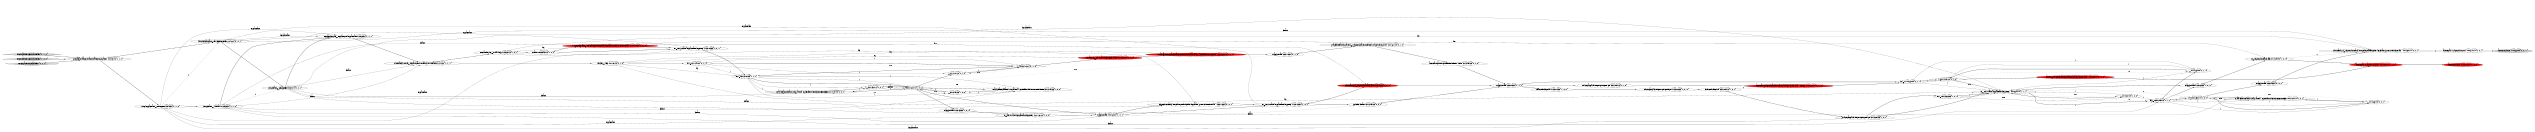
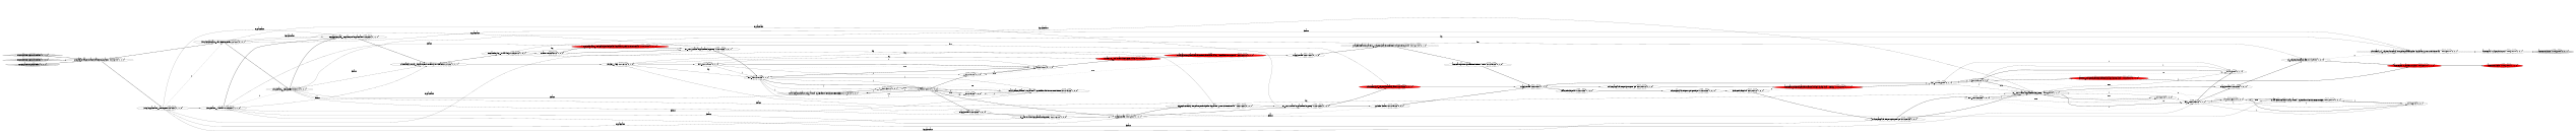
  digraph {
    rankdir=LR
    node [fillcolor=white shape=ellipse style=filled]
    edge [style=bold]
    n1 [label="cf = cfs.getColumnFamily(filter)@@@29@@@['1', '0', '0']"]
    n2 [fillcolor=red label="assertEquals(10,partition.rowCount())@@@30@@@['1', '1', '0']"]
    n3 [label="ColumnFamily cf = cfs.getColumnFamily(QueryFilter.getIdentityFilter(key,cfName,System.currentTimeMillis()))@@@30@@@['0', '0', '1']"]
    n4 [fillcolor=red label="assertTrue(c.isLive())@@@31@@@['1', '0', '0']"]
    n5 [label="assertEquals(10,cf.getColumnCount())@@@31@@@['0', '0', '1']"]
    n6 [label="String keyspaceName = KEYSPACE_CACHED@@@4@@@['0', '0', '1']"]
    n7 [label="rm = new Mutation(keyspaceName,key.getKey())@@@23@@@['1', '1', '1']"]
    n8 [label="Keyspace keyspace = Keyspace.open(keyspaceName)@@@6@@@['1', '1', '1']"]
    n9 [label="String cfName = CF_CACHED@@@5@@@['0', '0', '1']"]
    n10 [label="rm = new Mutation(keyspaceName,key.getKey())@@@18@@@['1', '0', '1']"]
    n11 [label="rm = new Mutation(keyspaceName,key.getKey())@@@10@@@['1', '0', '1']"]
    n12 [label="i < 10@@@25@@@['0', '0', '1']" shape=diamond]
    n13 [label="int i = 0@@@24@@@['1', '1', '1']"]
    n14 [label="rm.applyUnsafe()@@@28@@@['1', '0', '0']"]
    n15 [label="i++@@@27@@@['1', '0', '0']"]
    n16 [label="ColumnFamilyStore cfs = keyspace.getColumnFamilyStore(cfName)@@@7@@@['1', '1', '1']"]
    n17 [label="rm.add(cfName,cellname(String.valueOf(i)),ByteBufferUtil.EMPTY_BYTE_BUFFER,0)@@@27@@@['0', '0', '1']"]
    n18 [label="rm.add(cfName,cellname(String.valueOf(i)),ByteBufferUtil.EMPTY_BYTE_BUFFER,0)@@@14@@@['0', '0', '1']"]
    n19 [label="cfs.getColumnFamily(QueryFilter.getIdentityFilter(key,cfName,System.currentTimeMillis()))@@@17@@@['0', '0', '1']"]
    n20 [label="rm.delete(cfName,1)@@@19@@@['0', '0', '1']"]
    n21 [fillcolor=red label="ColumnFamily cf = cfs.getColumnFamily(filter)@@@19@@@['1', '0', '0']"]
    n22 [label="int i = 0@@@11@@@['1', '1', '1']"]
    n23 [label="i++@@@14@@@['1', '0', '0']"]
    n24 [label="rm.add(cfName,cellname(String.valueOf(i)),ByteBufferUtil.EMPTY_BYTE_BUFFER,i)@@@14@@@['1', '0', '0']"]
    n25 [label="i < 10@@@12@@@['1', '1', '1']" shape=diamond]
    n26 [label="rm.applyUnsafe()@@@15@@@['1', '0', '0']"]
    n27 [label="i++@@@13@@@['0', '0', '1']"]
    n28 [label="i++@@@11@@@['0', '1', '0']"]
    n29 [label="rm.applyUnsafe()@@@16@@@['1', '0', '1']"]
    n30 [label="Mutation rm@@@9@@@['1', '0', '1']"]
    n31 [fillcolor=red label="QueryFilter filter = QueryFilter.getIdentityFilter(key,cfName,System.currentTimeMillis())@@@10@@@['1', '0', '0']"]
    n32 [fillcolor=lightgray label="assertTrue(c.isLive())@@@32@@@['0', '0', '1']"]
    n33 [label="String keyspaceName = KEYSPACE1@@@4@@@['1', '1', '0']"]
    n34 [label="Util.compactAll(cfs,Integer.MAX_VALUE).get()@@@22@@@['1', '0', '1']"]
    n35 [label="rm = new Mutation(keyspaceName,key.getKey())@@@16@@@['1', '0', '0']"]
    n36 [label="String cfName = \"Standard1\"@@@5@@@['1', '1', '0']"]
    n37 [label="int i = 0@@@25@@@['1', '0', '0']"]
    n38 [fillcolor=red label="Mutation rm = new Mutation(KEYSPACE1,dk(key))@@@15@@@['0', '1', '0']"]
    n39 [fillcolor=red label="rm.add(PartitionUpdate.fullPartitionDelete(cfs.metadata,dk(key),4,FBUtilities.nowInSeconds()))@@@16@@@['0', '1', '0']"]
    n40 [label="rm.applyUnsafe()@@@17@@@['0', '1', '0']"]
    n41 [fillcolor=red label="assertFalse(Util.getOnlyPartitionUnfiltered(Util.cmd(cfs,key).build()).isEmpty())@@@22@@@['0', '1', '0']"]
    n42 [label="int i = 0@@@23@@@['0', '1', '0']"]
    n43 [label="i++@@@25@@@['0', '1', '0']"]
    n44 [label="i < 5@@@24@@@['0', '1', '0']" shape=diamond]
    n45 [label="Util.compactAll(cfs,Integer.MAX_VALUE).get()@@@21@@@['0', '1', '0']"]
    n46 [fillcolor=lightgray label="testCompactionPurgeTombstonedRow['0', '1', '0']" shape=diamond]
    n47 [label="CompactionManager.instance.disableAutoCompaction()@@@3@@@['1', '1', '1']"]
    n48 [fillcolor=lightgray label="testCompactionPurgeTombstonedRow['1', '0', '0']" shape=diamond]
    n49 [label="ArrayBackedPartition partition = Util.getOnlyPartitionUnfiltered(Util.cmd(cfs,key).build())@@@18@@@['0', '1', '0']"]
    n50 [label="assertFalse(partition.partitionLevelDeletion().isLive())@@@19@@@['0', '1', '0']"]
    n51 [label="rm.applyUnsafe()@@@20@@@['1', '1', '1']"]
    n52 [label="i++@@@26@@@['0', '0', '1']"]
-   n53 [label="rm.applyUnsafe()@@@29@@@['0', '0', '1']"]
    n54 [label="cfs.forceBlockingFlush()@@@21@@@['1', '0', '0']"]
    n55 [label="Util.compactAll(cfs,Integer.MAX_VALUE).get()@@@22@@@['1', '0', '0']"]
    n56 [label="cfs.forceBlockingFlush()@@@21@@@['1', '0', '1']"]
    n57 [label="DecoratedKey key = Util.dk(\"key3\")@@@8@@@['1', '0', '1']"]
    n58 [label="String key = \"key3\"@@@8@@@['0', '1', '0']"]
    n59 [fillcolor=red label="partition = Util.getOnlyPartitionUnfiltered(Util.cmd(cfs,key).build())@@@29@@@['0', '1', '0']"]
    n60 [label="int i = 0@@@9@@@['0', '1', '0']"]
    n61 [label="i < 10@@@10@@@['0', '1', '0']" shape=diamond]
    n62 [fillcolor=lightgray label="testCompactionPurgeCachedRow['0', '0', '1']" shape=diamond]
    n1 -> n2
    n1 -> n3 [label=0 style=dashed]
    n2 -> n4
    n3 -> n5
    n5 -> n32
    n6 -> n7 [label=keyspaceName style=solid]
    n6 -> n8 [label=keyspaceName style=solid]
    n6 -> n9
    n6 -> n10 [label=keyspaceName style=solid]
    n6 -> n11 [label=keyspaceName style=solid]
    n7 -> n12 [label=0 style=dashed]
    n7 -> n13 [label=true style=dotted]
    n7 -> n13
    n7 -> n14
    n7 -> n15 [label=true style=dotted]
    n8 -> n16
    n9 -> n3 [label=cfName style=solid]
    n9 -> n8
    n9 -> n16 [label=cfName style=solid]
    n9 -> n17 [label=cfName style=solid]
    n9 -> n18 [label=cfName style=solid]
    n9 -> n19 [label=cfName style=solid]
    n10 -> n20
    n10 -> n21
    n11 -> n22
    n12 -> n17
    n12 -> n17 [label=true style=dotted]
-   n12 -> n52 [label=true style=dotted]
-   n12 -> n53
    n13 -> n12 [label=i style=solid]
    n13 -> n12
    n13 -> n14
    n13 -> n17 [label=i style=solid]
    n13 -> n43
    n13 -> n52 [label=i style=solid]
    n14 -> n1
    n15 -> n7
    n15 -> n7 [label=i style=solid]
    n15 -> n13 [label=i style=solid]
    n16 -> n57
    n16 -> n58
    n17 -> n52
    n18 -> n27
    n19 -> n10
    n20 -> n51
    n21 -> n51
    n22 -> n18 [label=i style=solid]
    n22 -> n23 [label=i style=solid]
    n22 -> n24 [label=i style=solid]
    n22 -> n25
    n22 -> n25 [label=i style=solid]
    n22 -> n27 [label=i style=solid]
    n23 -> n24 [label=i style=solid]
    n23 -> n25 [label=i style=solid]
    n23 -> n25
    n24 -> n23
    n25 -> n18
    n25 -> n18 [label=true style=dotted]
    n25 -> n23 [label=true style=dotted]
    n25 -> n24 [label=true style=dotted]
    n25 -> n24
    n25 -> n26
-   n25 -> n27 [label=cfName style=dotted]
+   n25 -> n27 [label=true style=dotted]
    n25 -> n28
    n25 -> n29
    n26 -> n35
    n27 -> n18 [label=i style=solid]
    n27 -> n25 [label=i style=solid]
    n27 -> n25
    n28 -> n61 [label=i style=solid]
    n28 -> n61
    n29 -> n10
    n29 -> n19
    n29 -> n20 [label=0 style=dashed]
    n30 -> n11
    n30 -> n31
    n31 -> n1 [label=filter style=solid]
    n31 -> n11
    n31 -> n21 [label=filter style=solid]
    n33 -> n6 [label=0 style=dashed]
    n33 -> n8 [label=keyspaceName style=solid]
    n33 -> n11 [label=keyspaceName style=solid]
    n33 -> n34 [label=keyspaceName style=solid]
    n33 -> n35 [label=keyspaceName style=solid]
    n33 -> n36
    n34 -> n7
    n34 -> n37
    n35 -> n29
    n36 -> n8
    n36 -> n9 [label=0 style=dashed]
    n36 -> n13 [label=cfName style=solid]
    n36 -> n16 [label=cfName style=solid]
    n36 -> n24 [label=cfName style=solid]
    n36 -> n29 [label=cfName style=solid]
    n36 -> n31 [label=cfName style=solid]
    n37 -> n7
    n37 -> n7 [label=i style=solid]
    n37 -> n13 [label=i style=dotted]
    n37 -> n15 [label=true style=solid]
    n38 -> n39
    n39 -> n40
    n40 -> n25 [label=true style=dotted]
    n40 -> n49
    n41 -> n42
    n42 -> n7 [label=i style=solid]
    n42 -> n43 [label=i style=solid]
    n42 -> n44 [label=i style=solid]
    n42 -> n44
    n43 -> n7 [label=i style=solid]
    n43 -> n44 [label=i style=solid]
    n43 -> n44
    n44 -> n7
    n44 -> n7 [label=true style=dotted]
+   n44 -> n13 [label=true style=dotted]
    n44 -> n43 [label=true style=dotted]
    n44 -> n59
    n45 -> n41
    n46 -> n47
    n47 -> n6
    n47 -> n33
    n48 -> n47
    n49 -> n50
    n50 -> n51
    n51 -> n42
    n51 -> n45
    n51 -> n54
    n52 -> n12 [label=i style=solid]
    n52 -> n12
    n52 -> n17 [label=i style=solid]
-   n53 -> n3
    n54 -> n55
    n55 -> n56
    n56 -> n34
    n56 -> n41 [label=0 style=dashed]
    n57 -> n3 [label=key style=solid]
    n57 -> n19 [label=key style=solid]
    n57 -> n30
    n57 -> n31 [label=key style=solid]
    n58 -> n7 [label=key style=solid]
    n58 -> n22 [label=key style=solid]
    n58 -> n38 [label=key style=solid]
    n58 -> n39 [label=key style=solid]
    n58 -> n60
    n59 -> n2
    n60 -> n22 [label=i style=solid]
    n60 -> n28 [label=i style=solid]
    n60 -> n61
    n60 -> n61 [label=i style=solid]
    n61 -> n22 [label=true style=dotted]
    n61 -> n22
    n61 -> n28 [label=true style=dotted]
    n61 -> n38
    n62 -> n47
  }
